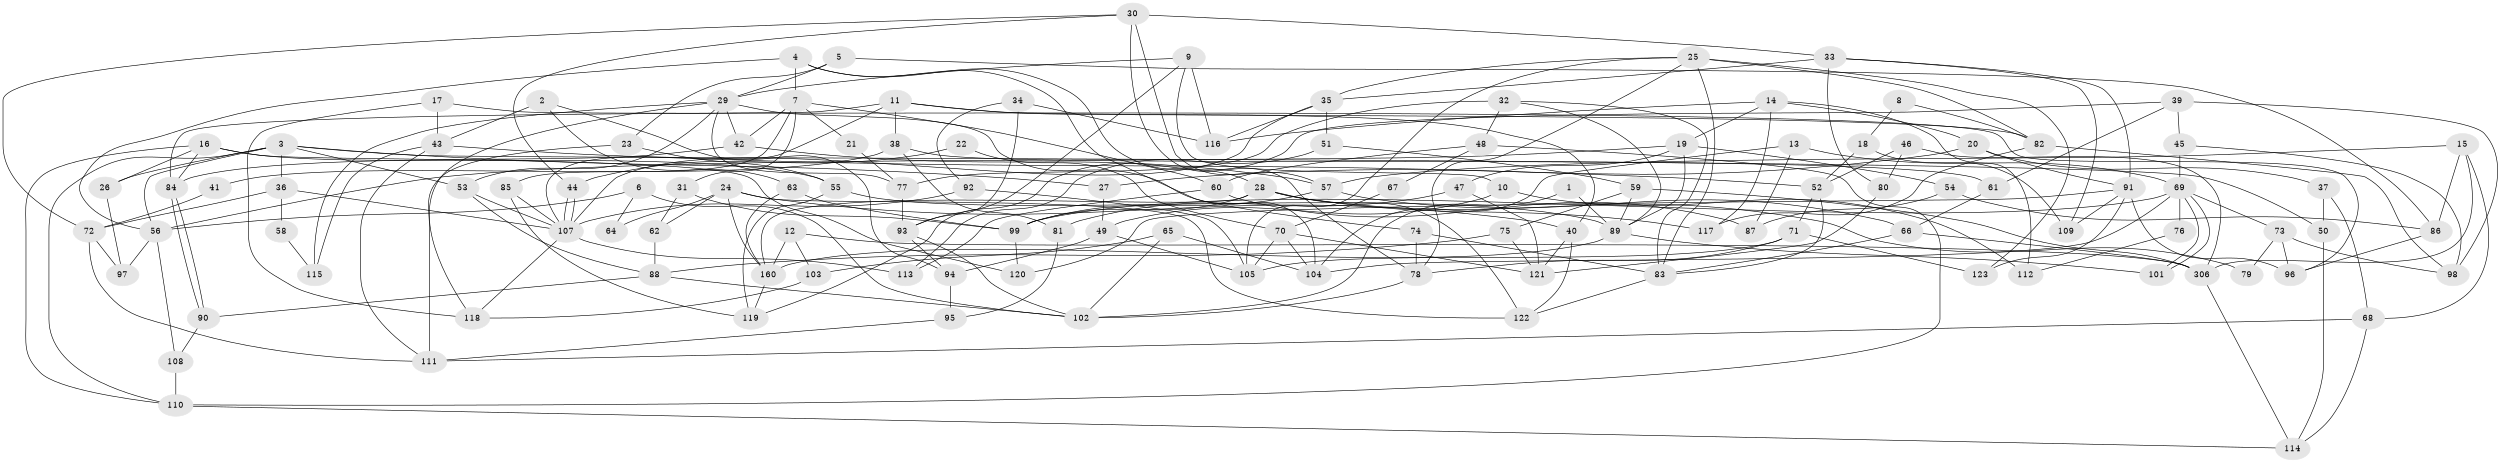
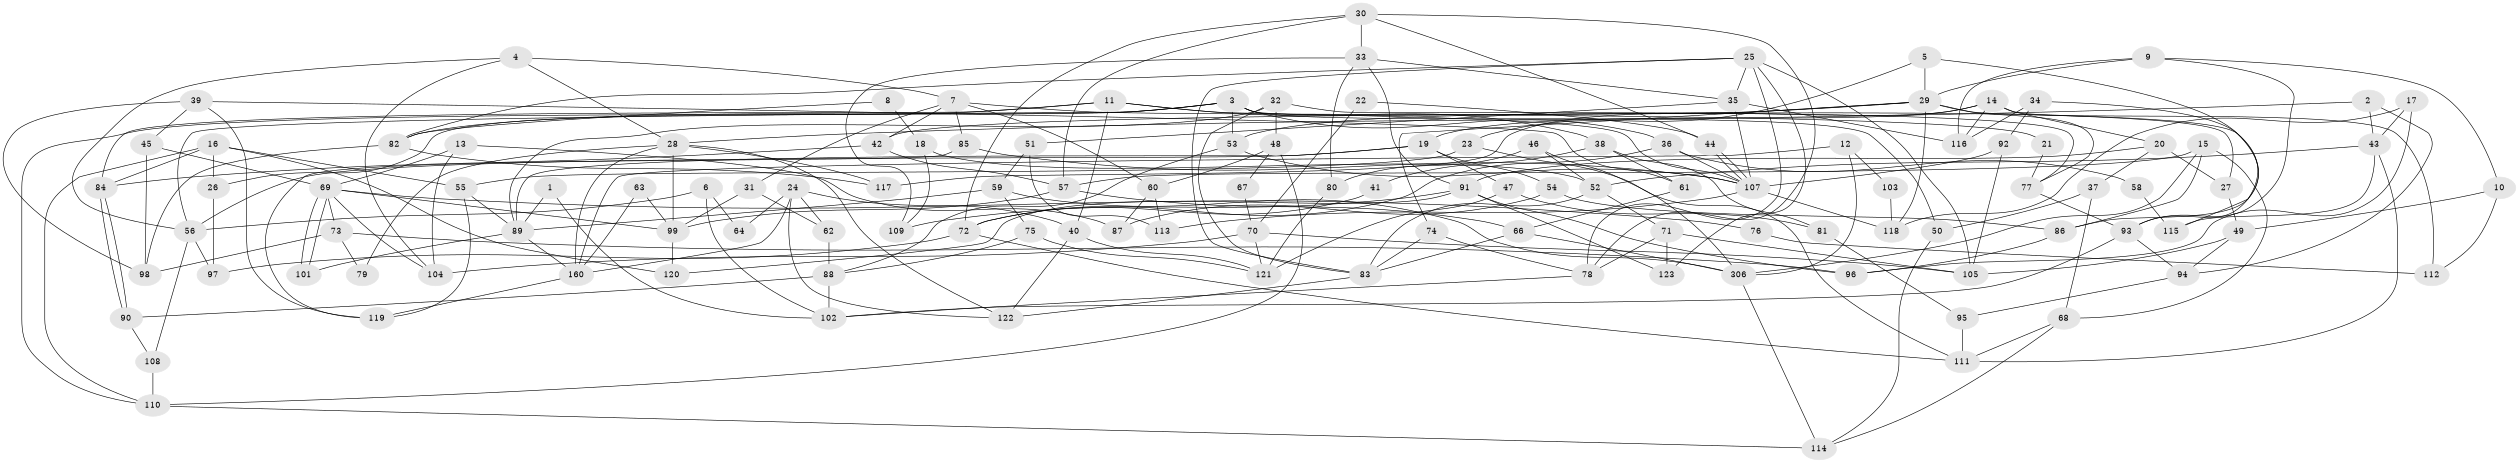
  graph {
    node [color=gray90 style=filled]
    1
    89
    102
    n4 [label=160]
    101
    2
    28
    43
    94
    117
    122
    79
    99
    52
    111
    115
    95
    3
    26
    27
    36
    50
    53
    56
    110
    97
    49
    107
    72
    58
    114
    88
    108
    4
    7
    104
    21
    31
    42
    60
    85
    5
    23
    29
    86
    55
    118
    77
    74
    96
    6
    64
    62
    84
    57
    87
    113
    119
    8
    18
    82
    109
    98
    9
    10
    93
    116
    112
    105
    11
    38
    40
    41
    61
    81
    121
    90
    12
    103
    n80 [label=306]
    13
    69
    73
    76
    14
    19
    20
    47
    54
    37
    91
    15
    68
    66
    16
    120
    17
    83
    71
    123
    22
    44
    70
    24
    25
    35
    78
    51
    30
    33
    80
    32
    48
    67
    34
    92
    59
    39
    45
    46
    75
    63
-   65
    1 -- 89
    1 -- 102
    89 -- n4
    89 -- 101
    n4 -- 119
-   2 -- 63
+   2 -- 28
    2 -- 43
    2 -- 94
    28 -- n4
    28 -- 117
    28 -- 122
    28 -- 79
    28 -- 99
    43 -- 52
    43 -- 111
    43 -- 115
    94 -- 95
    99 -- 120
    52 -- 83
    52 -- 71
    95 -- 111
    3 -- 26
    3 -- 27
    3 -- 36
    3 -- 50
    3 -- 53
    3 -- 56
    3 -- 110
    26 -- 97
    27 -- 49
    36 -- 107
    36 -- 72
    36 -- 58
    50 -- 114
    53 -- 107
    53 -- 88
    56 -- 97
    56 -- 108
    110 -- 114
    49 -- 94
    49 -- 105
    107 -- 118
    107 -- 113
    72 -- 111
    72 -- 97
    58 -- 115
    88 -- 102
    88 -- 90
    108 -- 110
    4 -- 28
    4 -- 56
    4 -- 7
    4 -- 104
    7 -- 21
    7 -- 31
    7 -- 42
    7 -- 60
    7 -- 85
    21 -- 77
    31 -- 99
    31 -- 62
    42 -- 84
    42 -- 57
    60 -- 87
    60 -- 113
    85 -- 107
    85 -- 119
    5 -- 23
    5 -- 29
    5 -- 86
    23 -- 111
    23 -- 55
    29 -- 115
    29 -- 53
    29 -- 42
    29 -- 118
    29 -- 77
    29 -- 74
    86 -- 96
    55 -- 89
    55 -- 119
    77 -- 93
    74 -- 83
    74 -- 78
    6 -- 102
    6 -- 56
    6 -- 64
    62 -- 88
    84 -- 90
    84 -- 90
    57 -- 99
    57 -- 66
    8 -- 18
    8 -- 82
    18 -- 52
    18 -- 109
    82 -- 117
    82 -- 98
    9 -- 29
    9 -- 10
    9 -- 93
    9 -- 116
    10 -- 49
    10 -- 112
    93 -- 102
    93 -- 94
    11 -- 107
    11 -- 84
    11 -- 82
    11 -- 38
    11 -- 40
    38 -- 41
    38 -- 61
    38 -- 81
    40 -- 122
    40 -- 121
    41 -- 72
    61 -- 66
    81 -- 95
    90 -- 108
    12 -- n4
    12 -- 103
    12 -- n80
    103 -- 118
    n80 -- 114
    13 -- 104
    13 -- 87
    13 -- 69
    69 -- 101
    69 -- 101
    69 -- 99
    69 -- 104
    69 -- 73
    69 -- 76
    73 -- 79
    73 -- 96
    73 -- 98
    76 -- 112
    14 -- 117
    14 -- 116
    14 -- 112
    14 -- 19
    14 -- 20
    19 -- 89
    19 -- 56
    19 -- 47
    19 -- 54
    20 -- 27
    20 -- 37
    20 -- 91
    47 -- 81
    47 -- 121
    54 -- 86
    54 -- 87
    37 -- 50
    37 -- 68
    91 -- 96
    91 -- 109
    91 -- 120
    91 -- 123
    15 -- 86
    15 -- 57
    15 -- n80
    15 -- 68
    68 -- 111
    68 -- 114
    66 -- n80
    66 -- 83
    16 -- 26
    16 -- 110
    16 -- 55
    16 -- 84
    16 -- 120
    17 -- 43
    17 -- 118
    17 -- 96
    83 -- 122
    71 -- 105
    71 -- 123
    71 -- 78
    22 -- 44
    22 -- 70
    44 -- 107
    44 -- 107
    70 -- 104
    70 -- 105
    70 -- 121
    24 -- n4
    24 -- 122
    24 -- 64
    24 -- 62
    24 -- 40
    25 -- 82
    25 -- 105
    25 -- 83
    25 -- 123
    25 -- 35
    25 -- 78
    35 -- 107
    35 -- 116
    35 -- 51
    78 -- 102
    51 -- 113
    51 -- 59
    30 -- 72
    30 -- 57
    30 -- 44
    30 -- 78
    30 -- 33
    33 -- 109
    33 -- 91
    33 -- 35
    33 -- 80
    80 -- 121
    32 -- 89
    32 -- 77
    32 -- 83
    32 -- 48
    48 -- 110
    48 -- 60
    48 -- 67
    67 -- 70
    34 -- 93
    34 -- 116
    34 -- 92
    92 -- 107
    92 -- 105
    59 -- 89
    59 -- n80
    59 -- 75
    39 -- 119
    39 -- 98
    39 -- 61
    39 -- 45
    45 -- 98
    45 -- 69
    46 -- 52
    46 -- n80
    46 -- 80
    75 -- 88
    75 -- 121
    63 -- n4
    63 -- 99
-   65 -- 102
-   65 -- 104
-   65 -- 103
  }
